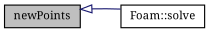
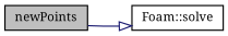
  digraph {
    rankdir=LR
    fontname="Noto Serif"
    node [color=black fontname="Noto Serif" fontsize=10 shape=record]
    n1 [fillcolor=grey75 fontcolor=black height=0.2 label=newPoints style=filled width=0.4]
    n2 [height=0.2 label="Foam::solve" width=0.4]
-   n2 -> n1 [color=midnightblue fontname="Noto Serif" fontsize=10 labelfontname=Helvetica labelfontsize=10 style=solid arrowhead=onormal]
+   n1 -> n2 [color=midnightblue fontname="Noto Serif" fontsize=10 labelfontname=Helvetica labelfontsize=10 style=solid arrowhead=onormal]
  }
